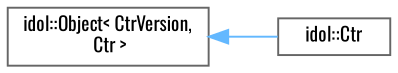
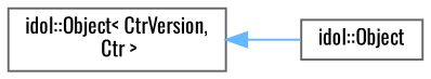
  digraph {
    rankdir=LR
    fontname=Oswald
    node [color=grey40 fillcolor=white fontname=Oswald fontsize=10 shape=box style=filled]
    n1 [height=0.2 label="idol::Object\< CtrVersion,\l Ctr \>" width=0.4]
-   n2 [height=0.2 label="idol::Ctr" width=0.4]
+   n2 [height=0.2 label="idol::Object" width=0.4]
    n1 -> n2 [color=steelblue1 dir=back fontname=Oswald fontsize=10 labelfontname=Helvetica labelfontsize=10 style=solid]
  }
